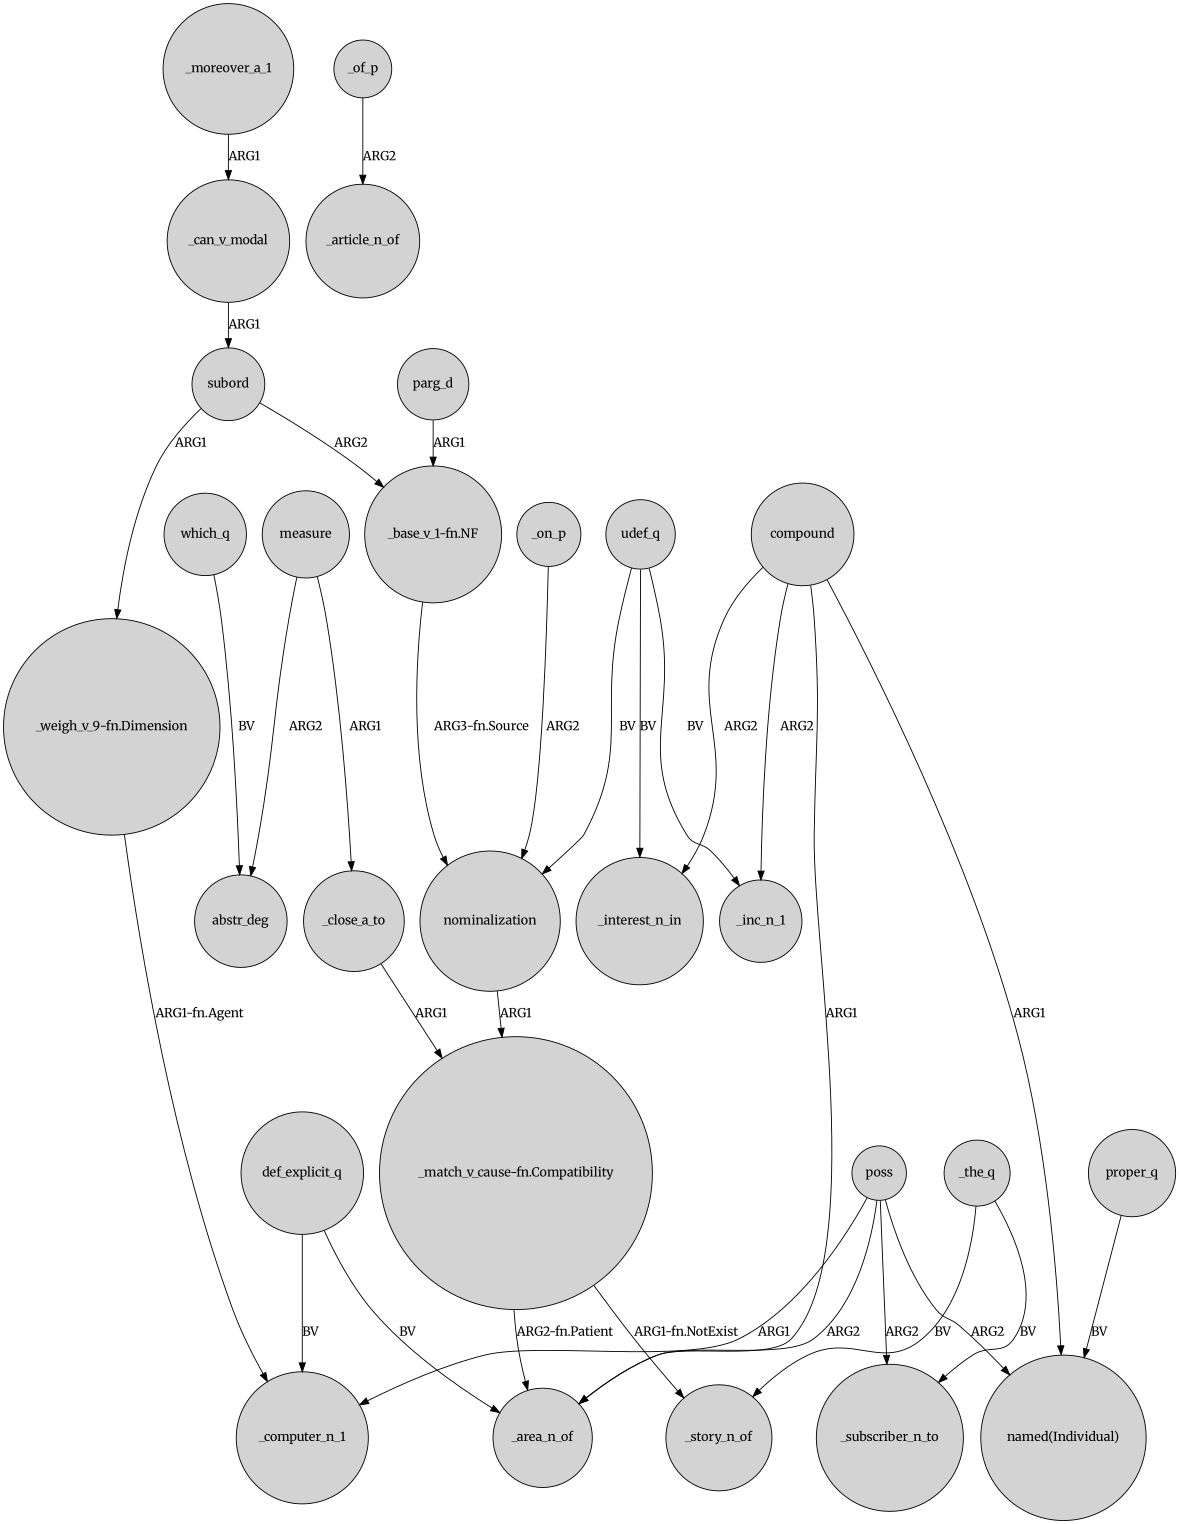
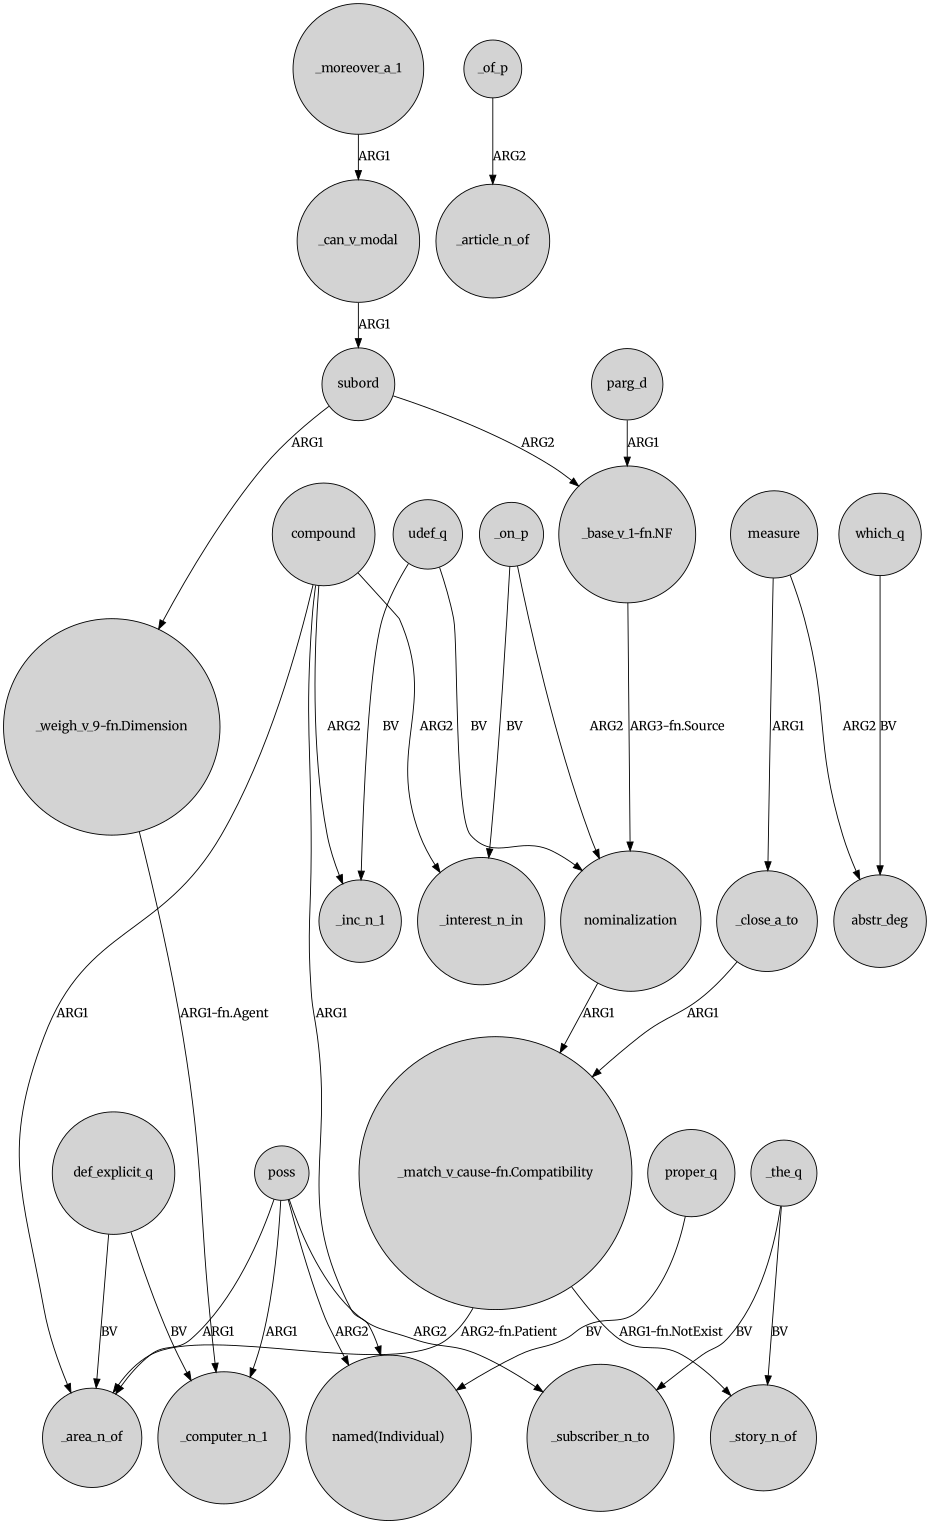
  digraph {
    fontname=Merriweather
    node [fontname=Merriweather shape=circle style=filled]
    edge [fontname=Merriweather]
    n1 [label="_weigh_v_9-fn.Dimension"]
    _computer_n_1
    measure
    abstr_deg
    _close_a_to
    "_match_v_cause-fn.Compatibility"
    udef_q
    _inc_n_1
    nominalization
    _interest_n_in
    _area_n_of
    _story_n_of
    def_explicit_q
    _on_p
    poss
    _subscriber_n_to
    "named(Individual)"
    _of_p
    _article_n_of
    compound
    "_base_v_1-fn.NF"
    subord
    _the_q
    _moreover_a_1
    _can_v_modal
    which_q
    proper_q
    parg_d
    n1 -> _computer_n_1 [label="ARG1-fn.Agent"]
    measure -> abstr_deg [label=ARG2]
    measure -> _close_a_to [label=ARG1]
    _close_a_to -> "_match_v_cause-fn.Compatibility" [label=ARG1]
    "_match_v_cause-fn.Compatibility" -> _area_n_of [label="ARG2-fn.Patient"]
    "_match_v_cause-fn.Compatibility" -> _story_n_of [label="ARG1-fn.NotExist"]
    udef_q -> _inc_n_1 [label=BV]
    udef_q -> nominalization [label=BV]
-   udef_q -> _interest_n_in [label=BV]
+   _on_p -> _interest_n_in [label=BV]
    nominalization -> "_match_v_cause-fn.Compatibility" [label=ARG1]
    def_explicit_q -> _computer_n_1 [label=BV]
    def_explicit_q -> _area_n_of [label=BV]
    _on_p -> nominalization [label=ARG2]
    poss -> _computer_n_1 [label=ARG1]
-   poss -> _area_n_of [label=ARG2]
+   poss -> _area_n_of [label=ARG1]
    poss -> _subscriber_n_to [label=ARG2]
    poss -> "named(Individual)" [label=ARG2]
    _of_p -> _article_n_of [label=ARG2]
    compound -> _inc_n_1 [label=ARG2]
    compound -> _interest_n_in [label=ARG2]
    compound -> _area_n_of [label=ARG1]
    compound -> "named(Individual)" [label=ARG1]
    "_base_v_1-fn.NF" -> nominalization [label="ARG3-fn.Source"]
    subord -> n1 [label=ARG1]
    subord -> "_base_v_1-fn.NF" [label=ARG2]
    _the_q -> _story_n_of [label=BV]
    _the_q -> _subscriber_n_to [label=BV]
    _moreover_a_1 -> _can_v_modal [label=ARG1]
    _can_v_modal -> subord [label=ARG1]
    which_q -> abstr_deg [label=BV]
    proper_q -> "named(Individual)" [label=BV]
    parg_d -> "_base_v_1-fn.NF" [label=ARG1]
  }
